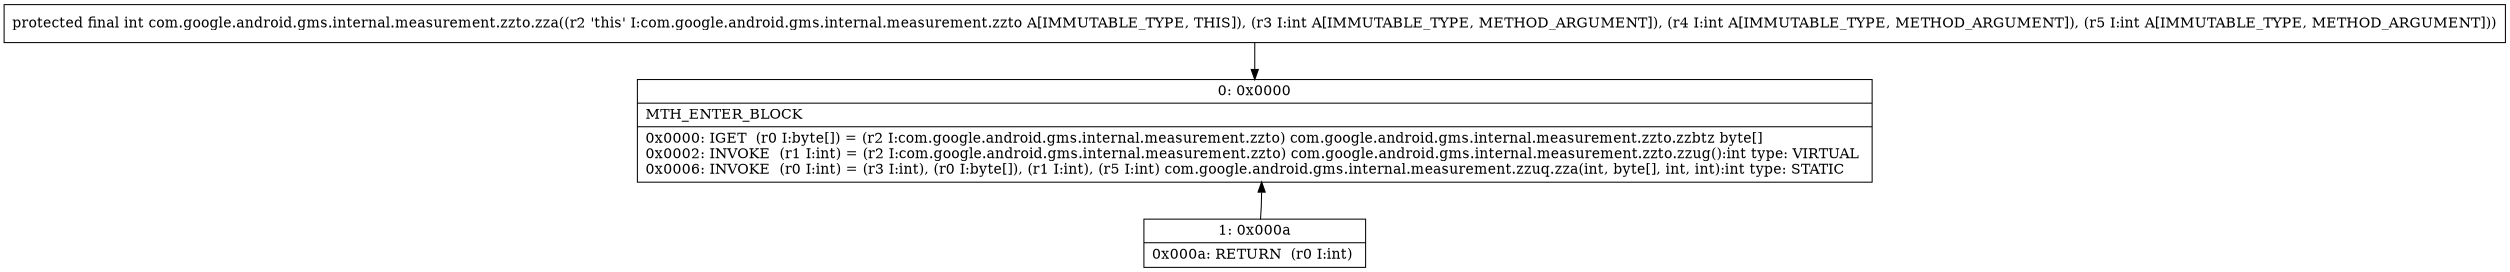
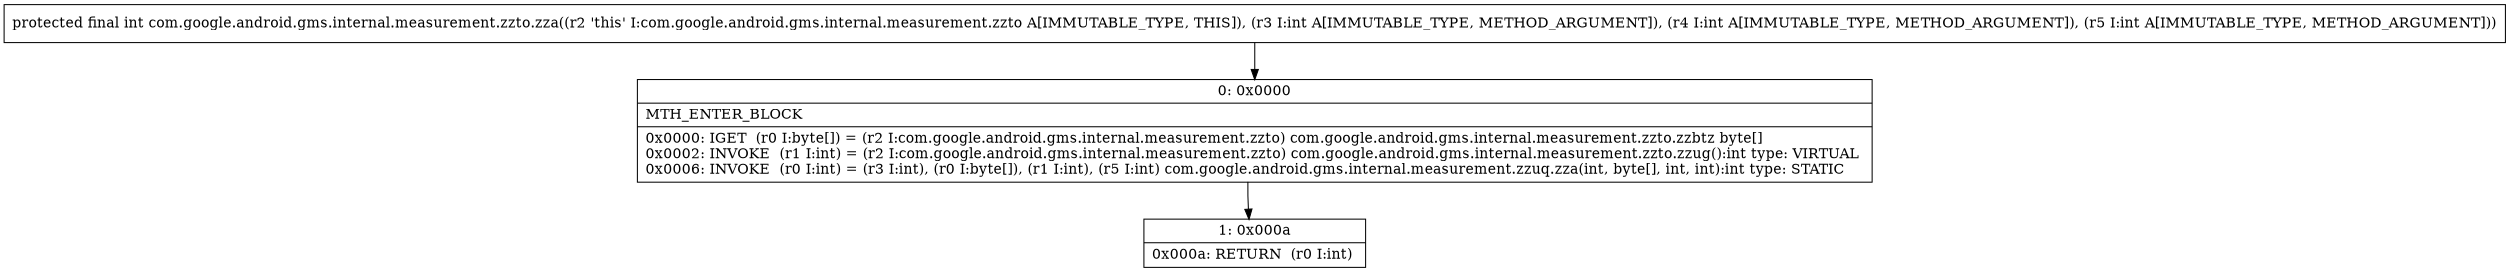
  digraph {
    node [shape=record]
    n1 [label="{0\:\ 0x0000|MTH_ENTER_BLOCK\l|0x0000: IGET  (r0 I:byte[]) = (r2 I:com.google.android.gms.internal.measurement.zzto) com.google.android.gms.internal.measurement.zzto.zzbtz byte[] \l0x0002: INVOKE  (r1 I:int) = (r2 I:com.google.android.gms.internal.measurement.zzto) com.google.android.gms.internal.measurement.zzto.zzug():int type: VIRTUAL \l0x0006: INVOKE  (r0 I:int) = (r3 I:int), (r0 I:byte[]), (r1 I:int), (r5 I:int) com.google.android.gms.internal.measurement.zzuq.zza(int, byte[], int, int):int type: STATIC \l}"]
    n2 [label="{1\:\ 0x000a|0x000a: RETURN  (r0 I:int) \l}"]
    n3 [label="{protected final int com.google.android.gms.internal.measurement.zzto.zza((r2 'this' I:com.google.android.gms.internal.measurement.zzto A[IMMUTABLE_TYPE, THIS]), (r3 I:int A[IMMUTABLE_TYPE, METHOD_ARGUMENT]), (r4 I:int A[IMMUTABLE_TYPE, METHOD_ARGUMENT]), (r5 I:int A[IMMUTABLE_TYPE, METHOD_ARGUMENT])) }"]
-   n2 -> n1
+   n1 -> n2
    n3 -> n1
  }
